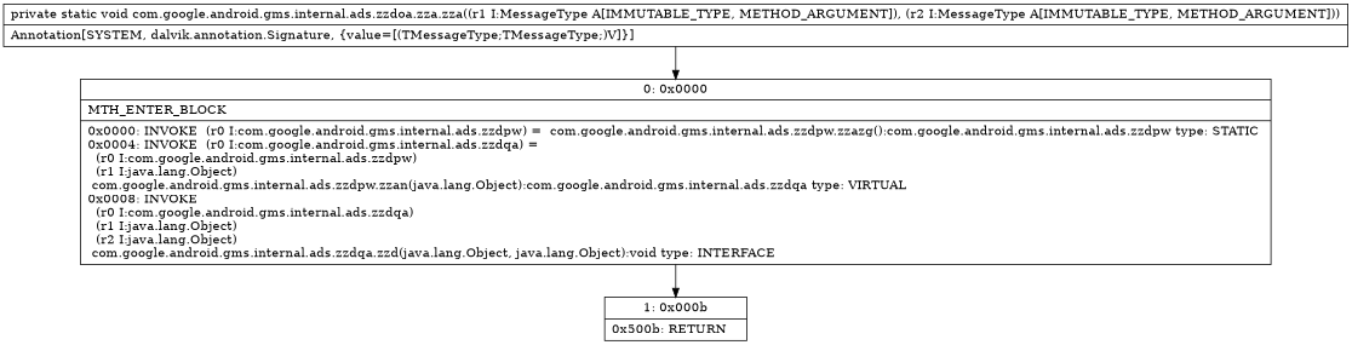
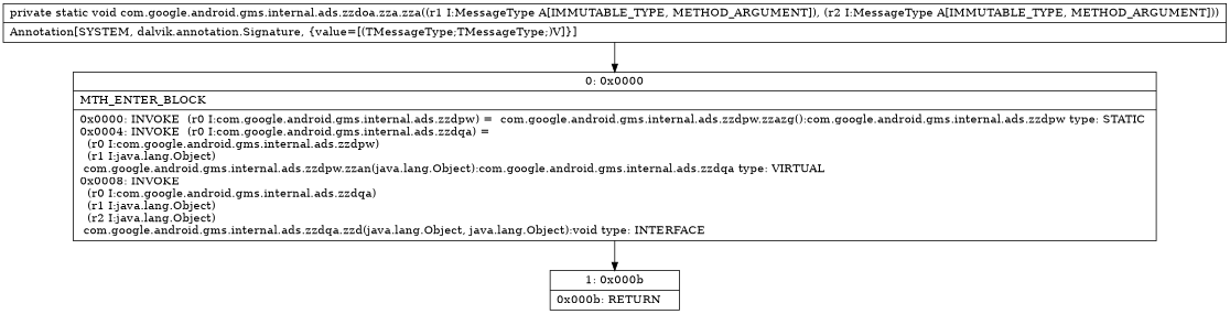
  digraph {
    node [shape=record]
    n1 [label="{0\:\ 0x0000|MTH_ENTER_BLOCK\l|0x0000: INVOKE  (r0 I:com.google.android.gms.internal.ads.zzdpw) =  com.google.android.gms.internal.ads.zzdpw.zzazg():com.google.android.gms.internal.ads.zzdpw type: STATIC \l0x0004: INVOKE  (r0 I:com.google.android.gms.internal.ads.zzdqa) = \l  (r0 I:com.google.android.gms.internal.ads.zzdpw)\l  (r1 I:java.lang.Object)\l com.google.android.gms.internal.ads.zzdpw.zzan(java.lang.Object):com.google.android.gms.internal.ads.zzdqa type: VIRTUAL \l0x0008: INVOKE  \l  (r0 I:com.google.android.gms.internal.ads.zzdqa)\l  (r1 I:java.lang.Object)\l  (r2 I:java.lang.Object)\l com.google.android.gms.internal.ads.zzdqa.zzd(java.lang.Object, java.lang.Object):void type: INTERFACE \l}"]
-   n2 [label="{1\:\ 0x000b|0x500b: RETURN   \l}"]
+   n2 [label="{1\:\ 0x000b|0x000b: RETURN   \l}"]
    n3 [label="{private static void com.google.android.gms.internal.ads.zzdoa.zza.zza((r1 I:MessageType A[IMMUTABLE_TYPE, METHOD_ARGUMENT]), (r2 I:MessageType A[IMMUTABLE_TYPE, METHOD_ARGUMENT]))  | Annotation[SYSTEM, dalvik.annotation.Signature, \{value=[(TMessageType;TMessageType;)V]\}]\l}"]
    n1 -> n2
    n3 -> n1
  }
